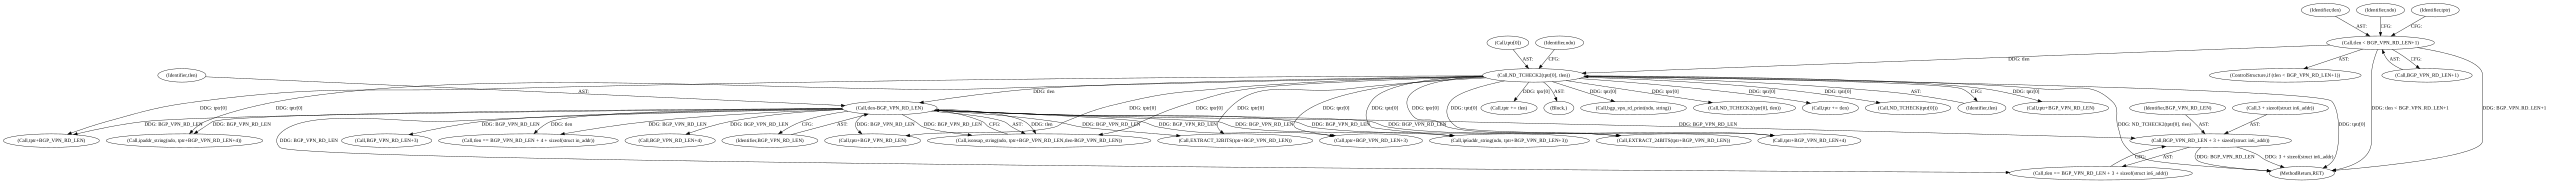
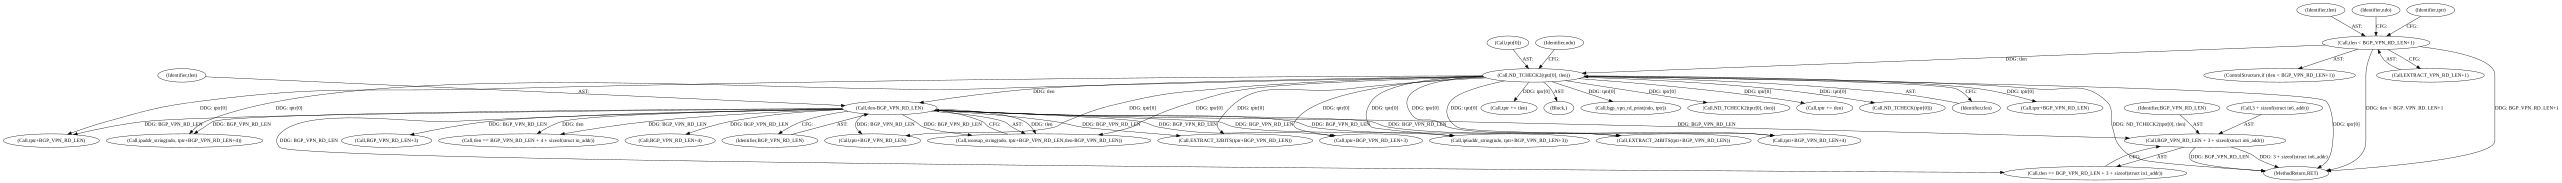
  digraph {
    fontname="Liberation Serif"
    node [fontname="Liberation Serif"]
    edge [fontname="Liberation Serif"]
    n1 [label="(Call,BGP_VPN_RD_LEN + 3 + sizeof(struct in6_addr))"]
    n2 [label="(MethodReturn,RET)"]
-   n3 [label="(Call,tlen == BGP_VPN_RD_LEN + 3 + sizeof(struct in6_addr))"]
+   n3 [label="(Call,tlen == BGP_VPN_RD_LEN + 3 + sizeof(struct in1_addr))"]
    n4 [label="(Call,3 + sizeof(struct in6_addr))"]
    n5 [label="(Call,tlen-BGP_VPN_RD_LEN)"]
    n6 [label="(Call,EXTRACT_24BITS(tptr+BGP_VPN_RD_LEN))"]
    n7 [label="(Call,BGP_VPN_RD_LEN+3)"]
    n8 [label="(Call,isonsap_string(ndo, tptr+BGP_VPN_RD_LEN,tlen-BGP_VPN_RD_LEN))"]
    n9 [label="(Call,EXTRACT_32BITS(tptr+BGP_VPN_RD_LEN))"]
    n10 [label="(Call,tptr+BGP_VPN_RD_LEN+3)"]
    n11 [label="(Call,tptr+BGP_VPN_RD_LEN+4)"]
    n12 [label="(Call,tptr+BGP_VPN_RD_LEN)"]
    n13 [label="(Call,tlen == BGP_VPN_RD_LEN + 4 + sizeof(struct in_addr))"]
    n14 [label="(Call,BGP_VPN_RD_LEN+4)"]
    n15 [label="(Call,ipaddr_string(ndo, tptr+BGP_VPN_RD_LEN+4))"]
    n16 [label="(Identifier,BGP_VPN_RD_LEN)"]
    n17 [label="(Call,tptr+BGP_VPN_RD_LEN)"]
    n18 [label="(Call,ip6addr_string(ndo, tptr+BGP_VPN_RD_LEN+3))"]
    n19 [label="(Call,ND_TCHECK2(tptr[0], tlen))"]
    n20 [label="(Call,tptr += tlen)"]
    n21 [label="(Block,)"]
-   n22 [label="(Call,bgp_vpn_rd_print(ndo, string))"]
+   n22 [label="(Call,bgp_vpn_rd_print(ndo, tptr))"]
    n23 [label="(Call,ND_TCHECK2(tptr[0], tlen))"]
    n24 [label="(Call,tptr += tlen)"]
    n25 [label="(Call,ND_TCHECK(tptr[0]))"]
    n26 [label="(Identifier,tlen)"]
    n27 [label="(Call,tptr+BGP_VPN_RD_LEN)"]
    n28 [label="(Call,tlen < BGP_VPN_RD_LEN+1)"]
-   n29 [label="(Call,BGP_VPN_RD_LEN+1)"]
+   n29 [label="(Call,EXTRACT_VPN_RD_LEN+1)"]
    n30 [label="(ControlStructure,if (tlen < BGP_VPN_RD_LEN+1))"]
    n31 [label="(Identifier,tlen)"]
    n32 [label="(Identifier,BGP_VPN_RD_LEN)"]
    n33 [label="(Call,tptr[0])"]
    n34 [label="(Identifier,ndo)"]
    n35 [label="(Identifier,tptr)"]
    n36 [label="(Identifier,ndo)"]
    n37 [label="(Identifier,tlen)"]
    n1 -> n2 [label="DDG: 3 + sizeof(struct in6_addr)"]
    n1 -> n2 [label="DDG: BGP_VPN_RD_LEN"]
    n1 -> n3 [label="AST: "]
    n3 -> n1 [label="CFG: "]
    n4 -> n1 [label="AST: "]
    n5 -> n1 [label="DDG: BGP_VPN_RD_LEN"]
    n5 -> n3 [label="DDG: BGP_VPN_RD_LEN"]
    n5 -> n6 [label="DDG: BGP_VPN_RD_LEN"]
    n5 -> n7 [label="DDG: BGP_VPN_RD_LEN"]
    n5 -> n8 [label="AST: "]
    n5 -> n8 [label="DDG: tlen"]
    n5 -> n8 [label="DDG: BGP_VPN_RD_LEN"]
    n5 -> n9 [label="DDG: BGP_VPN_RD_LEN"]
    n5 -> n10 [label="DDG: BGP_VPN_RD_LEN"]
    n5 -> n11 [label="DDG: BGP_VPN_RD_LEN"]
    n5 -> n12 [label="DDG: BGP_VPN_RD_LEN"]
    n5 -> n13 [label="DDG: tlen"]
    n5 -> n13 [label="DDG: BGP_VPN_RD_LEN"]
    n5 -> n14 [label="DDG: BGP_VPN_RD_LEN"]
    n5 -> n15 [label="DDG: BGP_VPN_RD_LEN"]
    n5 -> n16 [label="CFG: "]
    n5 -> n17 [label="DDG: BGP_VPN_RD_LEN"]
    n5 -> n18 [label="DDG: BGP_VPN_RD_LEN"]
    n8 -> n5 [label="CFG: "]
    n16 -> n5 [label="AST: "]
    n19 -> n2 [label="DDG: ND_TCHECK2(tptr[0], tlen)"]
    n19 -> n2 [label="DDG: tptr[0]"]
    n19 -> n5 [label="DDG: tlen"]
    n19 -> n6 [label="DDG: tptr[0]"]
    n19 -> n8 [label="DDG: tptr[0]"]
    n19 -> n9 [label="DDG: tptr[0]"]
    n19 -> n10 [label="DDG: tptr[0]"]
    n19 -> n11 [label="DDG: tptr[0]"]
    n19 -> n12 [label="DDG: tptr[0]"]
    n19 -> n15 [label="DDG: tptr[0]"]
    n19 -> n17 [label="DDG: tptr[0]"]
    n19 -> n18 [label="DDG: tptr[0]"]
    n19 -> n20 [label="DDG: tptr[0]"]
    n19 -> n21 [label="AST: "]
    n19 -> n22 [label="DDG: tptr[0]"]
    n19 -> n23 [label="DDG: tptr[0]"]
    n19 -> n24 [label="DDG: tptr[0]"]
    n19 -> n25 [label="DDG: tptr[0]"]
    n19 -> n26 [label="CFG: "]
    n19 -> n27 [label="DDG: tptr[0]"]
    n26 -> n19 [label="AST: "]
    n28 -> n2 [label="DDG: tlen < BGP_VPN_RD_LEN+1"]
    n28 -> n2 [label="DDG: BGP_VPN_RD_LEN+1"]
    n28 -> n19 [label="DDG: tlen"]
    n28 -> n29 [label="CFG: "]
    n28 -> n30 [label="AST: "]
    n29 -> n28 [label="AST: "]
    n31 -> n28 [label="AST: "]
    n32 -> n1 [label="AST: "]
    n33 -> n19 [label="AST: "]
    n34 -> n28 [label="CFG: "]
    n35 -> n28 [label="CFG: "]
    n36 -> n19 [label="CFG: "]
    n37 -> n5 [label="AST: "]
  }
